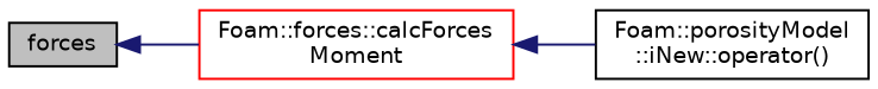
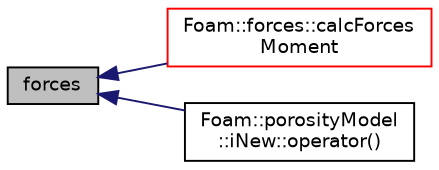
  digraph {
    rankdir=LR
    node [color=black fontname=Helvetica fontsize=10 shape=record]
    edge [color=midnightblue dir=back fontname=Helvetica fontsize=10 labelfontname=Helvetica labelfontsize=10 style=solid]
    n1 [fillcolor=grey75 fontcolor=black height=0.2 label=forces style=filled width=0.4]
    n2 [color=red height=0.2 label="Foam::forces::calcForces\lMoment" width=0.4]
    n3 [height=0.2 label="Foam::porosityModel\l::iNew::operator()" width=0.4]
    n1 -> n2
-   n2 -> n3
+   n1 -> n3
  }
